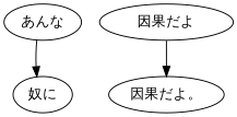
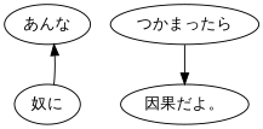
  digraph {
    fontname="Source Code Pro"
    node [fontname="Source Code Pro"]
    edge [fontname="Source Code Pro"]
    n1 [label="あんな"]
    n2 [label="奴に"]
-   n3 [label="因果だよ"]
+   n3 [label="つかまったら"]
    n4 [label="因果だよ。"]
-   n1 -> n2
+   n2 -> n1
    n3 -> n4
  }
